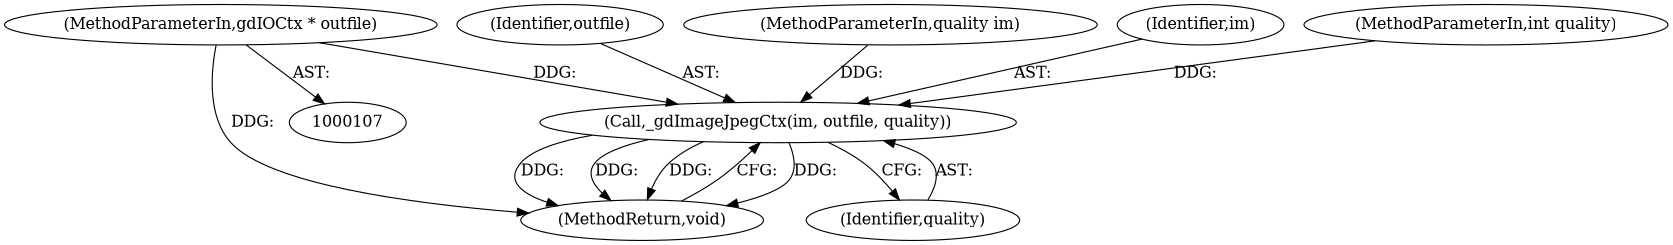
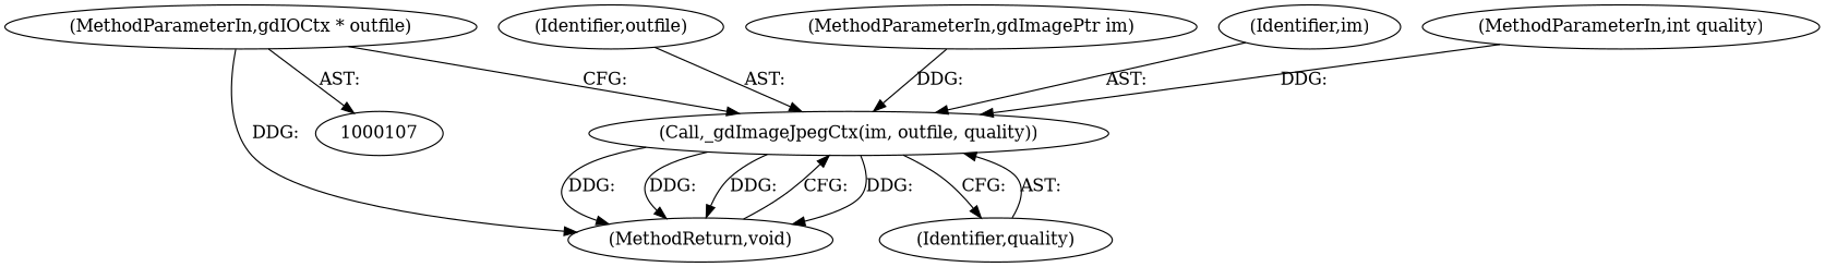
  digraph {
    n1 [label="(MethodParameterIn,gdIOCtx * outfile)"]
    n2 [label="(Call,_gdImageJpegCtx(im, outfile, quality))"]
    n3 [label="(MethodReturn,void)"]
    1000107
    n5 [label="(Identifier,quality)"]
    n6 [label="(Identifier,outfile)"]
-   n7 [label="(MethodParameterIn,quality im)"]
+   n7 [label="(MethodParameterIn,gdImagePtr im)"]
    n8 [label="(Identifier,im)"]
    n9 [label="(MethodParameterIn,int quality)"]
-   n1 -> n2 [label="DDG: "]
+   n1 -> n2 [label="CFG: "]
    n1 -> n3 [label="DDG: "]
    n1 -> 1000107 [label="AST: "]
    n2 -> n3 [label="DDG: "]
    n2 -> n3 [label="DDG: "]
    n2 -> n3 [label="DDG: "]
    n2 -> n3 [label="DDG: "]
    n2 -> n5 [label="CFG: "]
    n3 -> n2 [label="CFG: "]
    n5 -> n2 [label="AST: "]
    n6 -> n2 [label="AST: "]
    n7 -> n2 [label="DDG: "]
    n8 -> n2 [label="AST: "]
    n9 -> n2 [label="DDG: "]
  }
